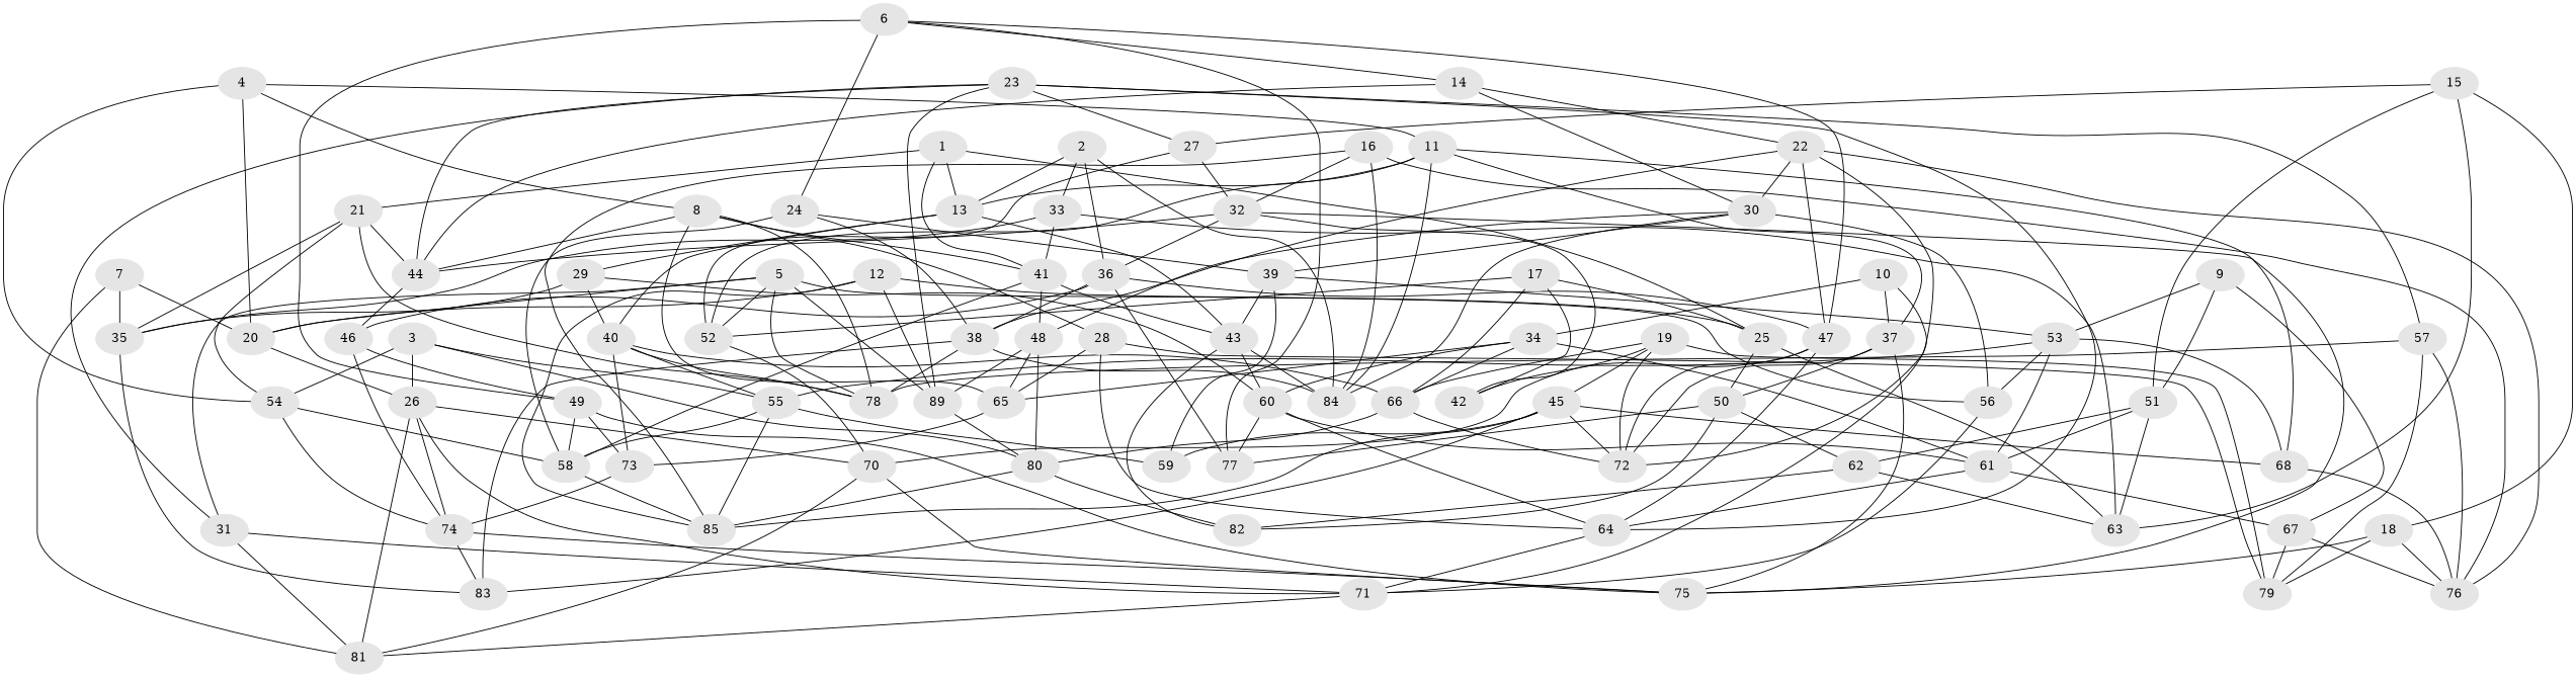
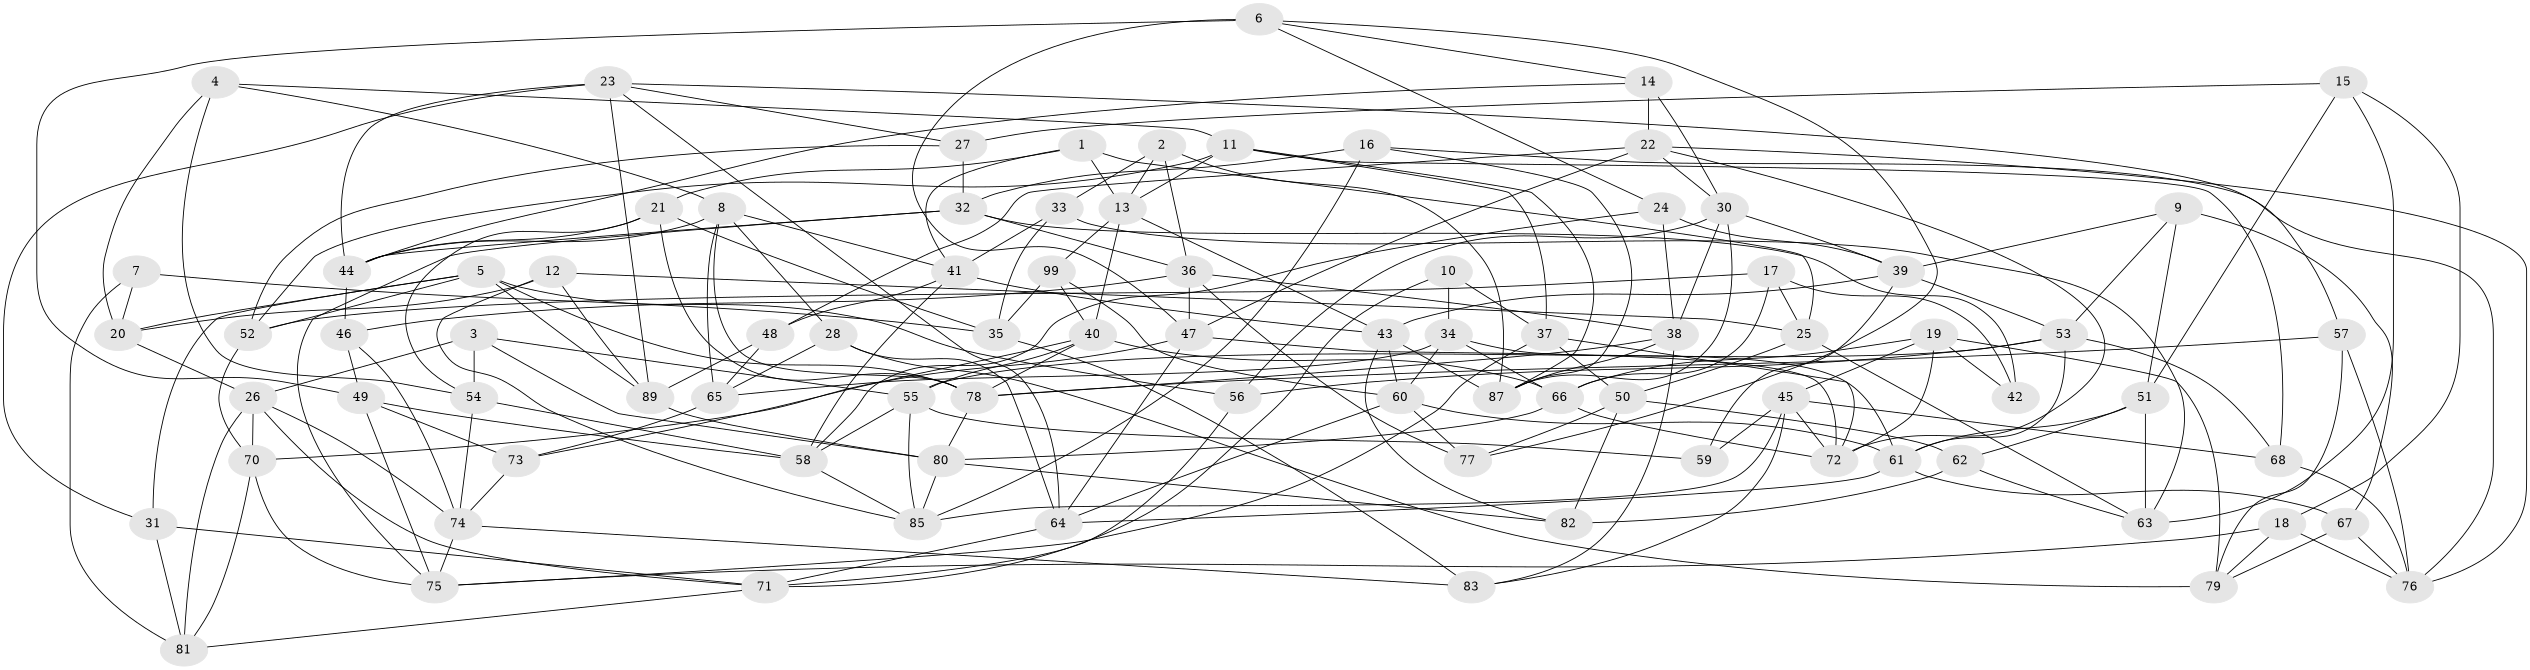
  graph {
    node [color=gray90 style=filled]
    edge [weight=1.0]
    1
    13
    21
    25
    41
-   29
+   29 [label=99]
    40
    43
    54
    78
    35
    44
    63
    50
    48
    58
    2
    33
    36
-   84
+   84 [label=87]
    47
    77
    38
    46
    3
    26
    55
    80
    81
    71
    70
    74
    85
    59
    82
    4
    8
    11
    20
    28
    65
    52
    37
    68
    5
    31
    56
    n48 [label=89]
    6
    14
    24
    49
    22
    30
    39
    72
    64
    75
    73
    7
    83
    79
    9
    51
    53
    67
    61
    62
    76
    10
    34
    66
    60
    12
    15
    18
    27
    32
    16
    42
    17
    19
    45
    23
    57
    1 -- 13
    1 -- 21
    1 -- 25
    1 -- 41
    13 -- 29
    13 -- 40
    13 -- 43
    21 -- 54 [weight=2.0]
    21 -- 78
    21 -- 35
    21 -- 44
    25 -- 63
    25 -- 50
    41 -- 43
    41 -- 48
    41 -- 58
    29 -- 40
    29 -- 35 [weight=2.0]
    29 -- 60
    40 -- 78
    40 -- 55
    40 -- 73
    40 -- 66
    43 -- 84
    43 -- 82
    43 -- 60
    54 -- 58
    54 -- 74
    35 -- 83
    44 -- 46
    50 -- 77
    50 -- 82
    50 -- 62
-   48 -- 80
+   78 -- 80
    48 -- 65
    48 -- n48 [weight=2.0]
    58 -- 85
    2 -- 13
    2 -- 33
    2 -- 36
    2 -- 84
    33 -- 41
    33 -- 35
    33 -- 63
    36 -- 47
    36 -- 77
    36 -- 38
    36 -- 46
    47 -- 70
    47 -- 72
    47 -- 64
    38 -- 78
    38 -- 84
    38 -- 83
    46 -- 74
    46 -- 49
    3 -- 54
    3 -- 26
    3 -- 55
    3 -- 80
    26 -- 81
    26 -- 71
    26 -- 70
    26 -- 74
    55 -- 58
    55 -- 85
    55 -- 59
    80 -- 85
    80 -- 82
    71 -- 81
    70 -- 81
    70 -- 75
    74 -- 75
    74 -- 83
    4 -- 54
    4 -- 8
    4 -- 11
    4 -- 20
    8 -- 41
    8 -- 78
    8 -- 44
    8 -- 28
    8 -- 65
    11 -- 13
    11 -- 84
    11 -- 52
    11 -- 37
    11 -- 68
    20 -- 26
    28 -- 65
    28 -- 64
    28 -- 79
    65 -- 73
    52 -- 70 [weight=2.0]
    37 -- 50 [weight=2.0]
    37 -- 72
    37 -- 75
    68 -- 76
    5 -- 78
    5 -- 20
    5 -- 52
    5 -- 31
    5 -- 56
    5 -- n48
    31 -- 81
    31 -- 71
    56 -- 71
    n48 -- 80
    6 -- 47
    6 -- 77
    6 -- 14
    6 -- 24
    6 -- 49 [weight=2.0]
    14 -- 44
    14 -- 22
    14 -- 30
    24 -- 58
    24 -- 38
    24 -- 39
    49 -- 58
    49 -- 75
    49 -- 73
    22 -- 48
    22 -- 47
    22 -- 30
    22 -- 72
    22 -- 76
    30 -- 84
    30 -- 38
    30 -- 56
    30 -- 39
    39 -- 43
    39 -- 59
    39 -- 53
    64 -- 71
    73 -- 74
    7 -- 35
    7 -- 81 [weight=2.0]
    7 -- 20
+   9 -- 39
    9 -- 51
    9 -- 53
    9 -- 67
    51 -- 63 [weight=2.0]
    51 -- 61
    51 -- 62
    53 -- 55
    53 -- 68
    53 -- 56
    53 -- 61
    67 -- 79
    67 -- 76
    61 -- 64
    61 -- 67
    62 -- 63
    62 -- 82
    10 -- 71
    10 -- 37
    10 -- 34
    34 -- 65 [weight=2.0]
    34 -- 61
    34 -- 66
    34 -- 60
    66 -- 80
    66 -- 72
    60 -- 77
    60 -- 64
    60 -- 61
    12 -- 25 [weight=2.0]
    12 -- 85
    12 -- 20 [weight=2.0]
    12 -- n48
    15 -- 63
    15 -- 51
    15 -- 18
    15 -- 27
    18 -- 75
    18 -- 79
    18 -- 76
    27 -- 52
    27 -- 32
    32 -- 44
    32 -- 36
    32 -- 75
    32 -- 42 [weight=2.0]
    16 -- 84
    16 -- 85
    16 -- 76
    16 -- 32
    17 -- 25
    17 -- 52
    17 -- 66
    17 -- 42
    19 -- 72
    19 -- 79 [weight=2.0]
    19 -- 66
    19 -- 42
    19 -- 45
    45 -- 85
    45 -- 59
    45 -- 68
    45 -- 72
    45 -- 83
    23 -- 44
    23 -- 31
    23 -- n48
    23 -- 64
    23 -- 27
    23 -- 57
    57 -- 78
    57 -- 79
    57 -- 76
  }
